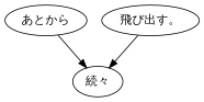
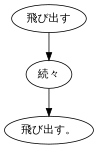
  digraph {
    fontname=Lato
    node [fontname=Lato]
    edge [fontname=Lato]
-   n1 [label="あとから"]
+   n1 [label="飛び出す"]
    n2 [label="続々"]
    n3 [label="飛び出す。"]
    n1 -> n2
-   n3 -> n2
+   n2 -> n3
  }
